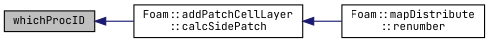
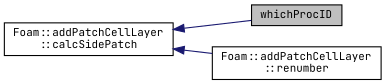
  digraph {
    fontname="JetBrains Mono"
    rankdir=LR
    node [color=black fontname="JetBrains Mono" fontsize=10 shape=record]
    edge [color=midnightblue dir=back fontname="JetBrains Mono" fontsize=10 labelfontname=FreeSans labelfontsize=10 style=solid]
    n1 [fillcolor=grey75 fontcolor=black height=0.2 label=whichProcID style=filled width=0.4]
    n2 [height=0.2 label="Foam::addPatchCellLayer\l::calcSidePatch" width=0.4]
-   n3 [height=0.2 label="Foam::mapDistribute\l::renumber" width=0.4]
-   n1 -> n2
+   n3 [height=0.2 label="Foam::addPatchCellLayer\l::renumber" width=0.4]
+   n2 -> n1
    n2 -> n3
  }
